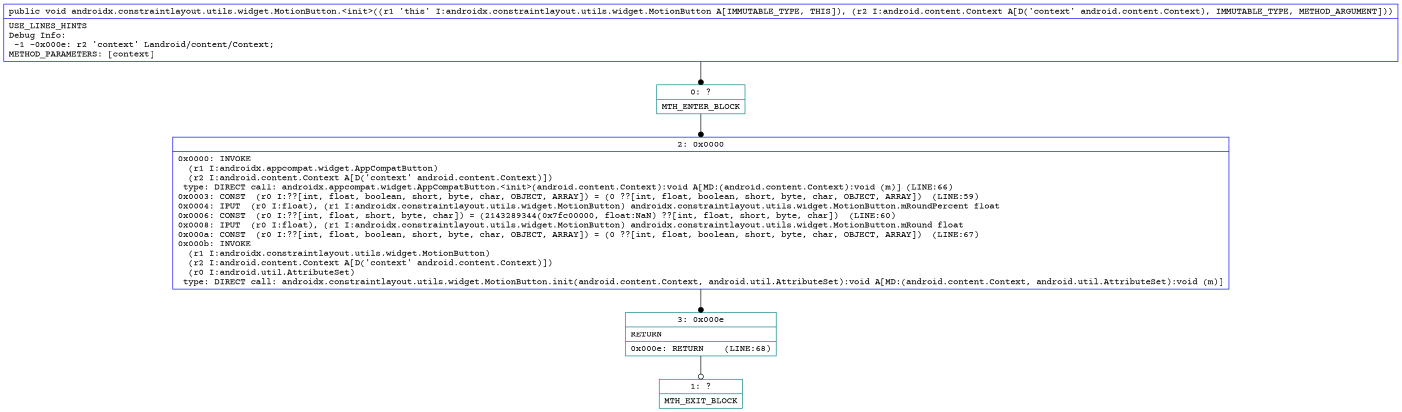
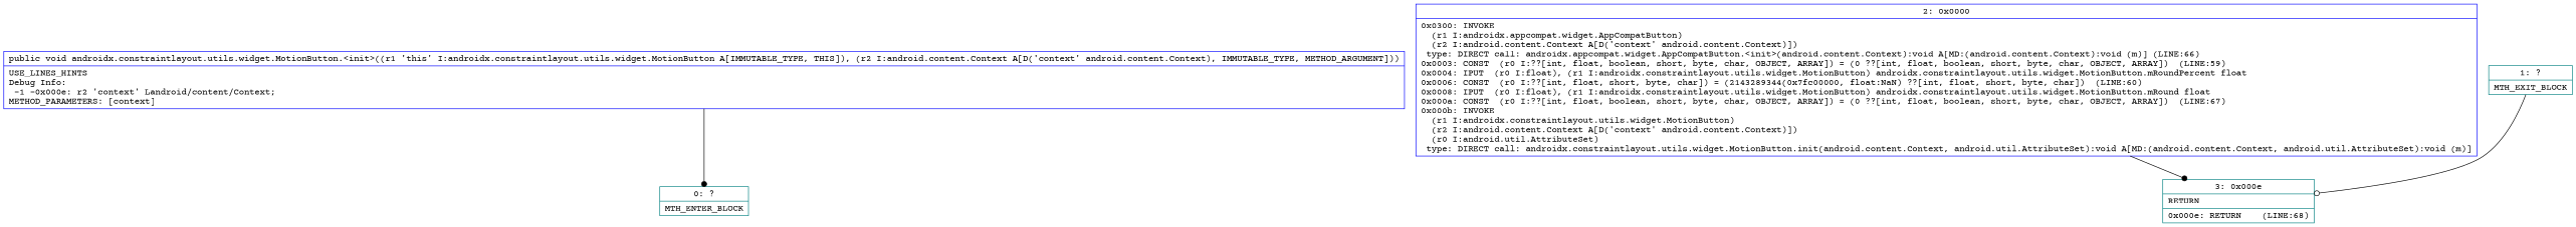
  digraph {
    fontname="Courier Prime"
    node [color=teal fontname="Courier Prime" shape=record]
    edge [arrowhead=dot fontname="Courier Prime"]
    n1 [label="{0\:\ ?|MTH_ENTER_BLOCK\l}"]
-   n2 [color=blue label="{2\:\ 0x0000|0x0000: INVOKE  \l  (r1 I:androidx.appcompat.widget.AppCompatButton)\l  (r2 I:android.content.Context A[D('context' android.content.Context)])\l type: DIRECT call: androidx.appcompat.widget.AppCompatButton.\<init\>(android.content.Context):void A[MD:(android.content.Context):void (m)] (LINE:66)\l0x0003: CONST  (r0 I:??[int, float, boolean, short, byte, char, OBJECT, ARRAY]) = (0 ??[int, float, boolean, short, byte, char, OBJECT, ARRAY])  (LINE:59)\l0x0004: IPUT  (r0 I:float), (r1 I:androidx.constraintlayout.utils.widget.MotionButton) androidx.constraintlayout.utils.widget.MotionButton.mRoundPercent float \l0x0006: CONST  (r0 I:??[int, float, short, byte, char]) = (2143289344(0x7fc00000, float:NaN) ??[int, float, short, byte, char])  (LINE:60)\l0x0008: IPUT  (r0 I:float), (r1 I:androidx.constraintlayout.utils.widget.MotionButton) androidx.constraintlayout.utils.widget.MotionButton.mRound float \l0x000a: CONST  (r0 I:??[int, float, boolean, short, byte, char, OBJECT, ARRAY]) = (0 ??[int, float, boolean, short, byte, char, OBJECT, ARRAY])  (LINE:67)\l0x000b: INVOKE  \l  (r1 I:androidx.constraintlayout.utils.widget.MotionButton)\l  (r2 I:android.content.Context A[D('context' android.content.Context)])\l  (r0 I:android.util.AttributeSet)\l type: DIRECT call: androidx.constraintlayout.utils.widget.MotionButton.init(android.content.Context, android.util.AttributeSet):void A[MD:(android.content.Context, android.util.AttributeSet):void (m)]\l}"]
+   n2 [color=blue label="{2\:\ 0x0000|0x0300: INVOKE  \l  (r1 I:androidx.appcompat.widget.AppCompatButton)\l  (r2 I:android.content.Context A[D('context' android.content.Context)])\l type: DIRECT call: androidx.appcompat.widget.AppCompatButton.\<init\>(android.content.Context):void A[MD:(android.content.Context):void (m)] (LINE:66)\l0x0003: CONST  (r0 I:??[int, float, boolean, short, byte, char, OBJECT, ARRAY]) = (0 ??[int, float, boolean, short, byte, char, OBJECT, ARRAY])  (LINE:59)\l0x0004: IPUT  (r0 I:float), (r1 I:androidx.constraintlayout.utils.widget.MotionButton) androidx.constraintlayout.utils.widget.MotionButton.mRoundPercent float \l0x0006: CONST  (r0 I:??[int, float, short, byte, char]) = (2143289344(0x7fc00000, float:NaN) ??[int, float, short, byte, char])  (LINE:60)\l0x0008: IPUT  (r0 I:float), (r1 I:androidx.constraintlayout.utils.widget.MotionButton) androidx.constraintlayout.utils.widget.MotionButton.mRound float \l0x000a: CONST  (r0 I:??[int, float, boolean, short, byte, char, OBJECT, ARRAY]) = (0 ??[int, float, boolean, short, byte, char, OBJECT, ARRAY])  (LINE:67)\l0x000b: INVOKE  \l  (r1 I:androidx.constraintlayout.utils.widget.MotionButton)\l  (r2 I:android.content.Context A[D('context' android.content.Context)])\l  (r0 I:android.util.AttributeSet)\l type: DIRECT call: androidx.constraintlayout.utils.widget.MotionButton.init(android.content.Context, android.util.AttributeSet):void A[MD:(android.content.Context, android.util.AttributeSet):void (m)]\l}"]
    n3 [label="{3\:\ 0x000e|RETURN\l|0x000e: RETURN    (LINE:68)\l}"]
    n4 [label="{1\:\ ?|MTH_EXIT_BLOCK\l}"]
    n5 [color=blue label="{public void androidx.constraintlayout.utils.widget.MotionButton.\<init\>((r1 'this' I:androidx.constraintlayout.utils.widget.MotionButton A[IMMUTABLE_TYPE, THIS]), (r2 I:android.content.Context A[D('context' android.content.Context), IMMUTABLE_TYPE, METHOD_ARGUMENT]))  | USE_LINES_HINTS\lDebug Info:\l  \-1 \-0x000e: r2 'context' Landroid\/content\/Context;\lMETHOD_PARAMETERS: [context]\l}"]
-   n1 -> n2
    n2 -> n3
-   n3 -> n4 [arrowhead=odot]
+   n4 -> n3 [arrowhead=odot]
    n5 -> n1
  }
